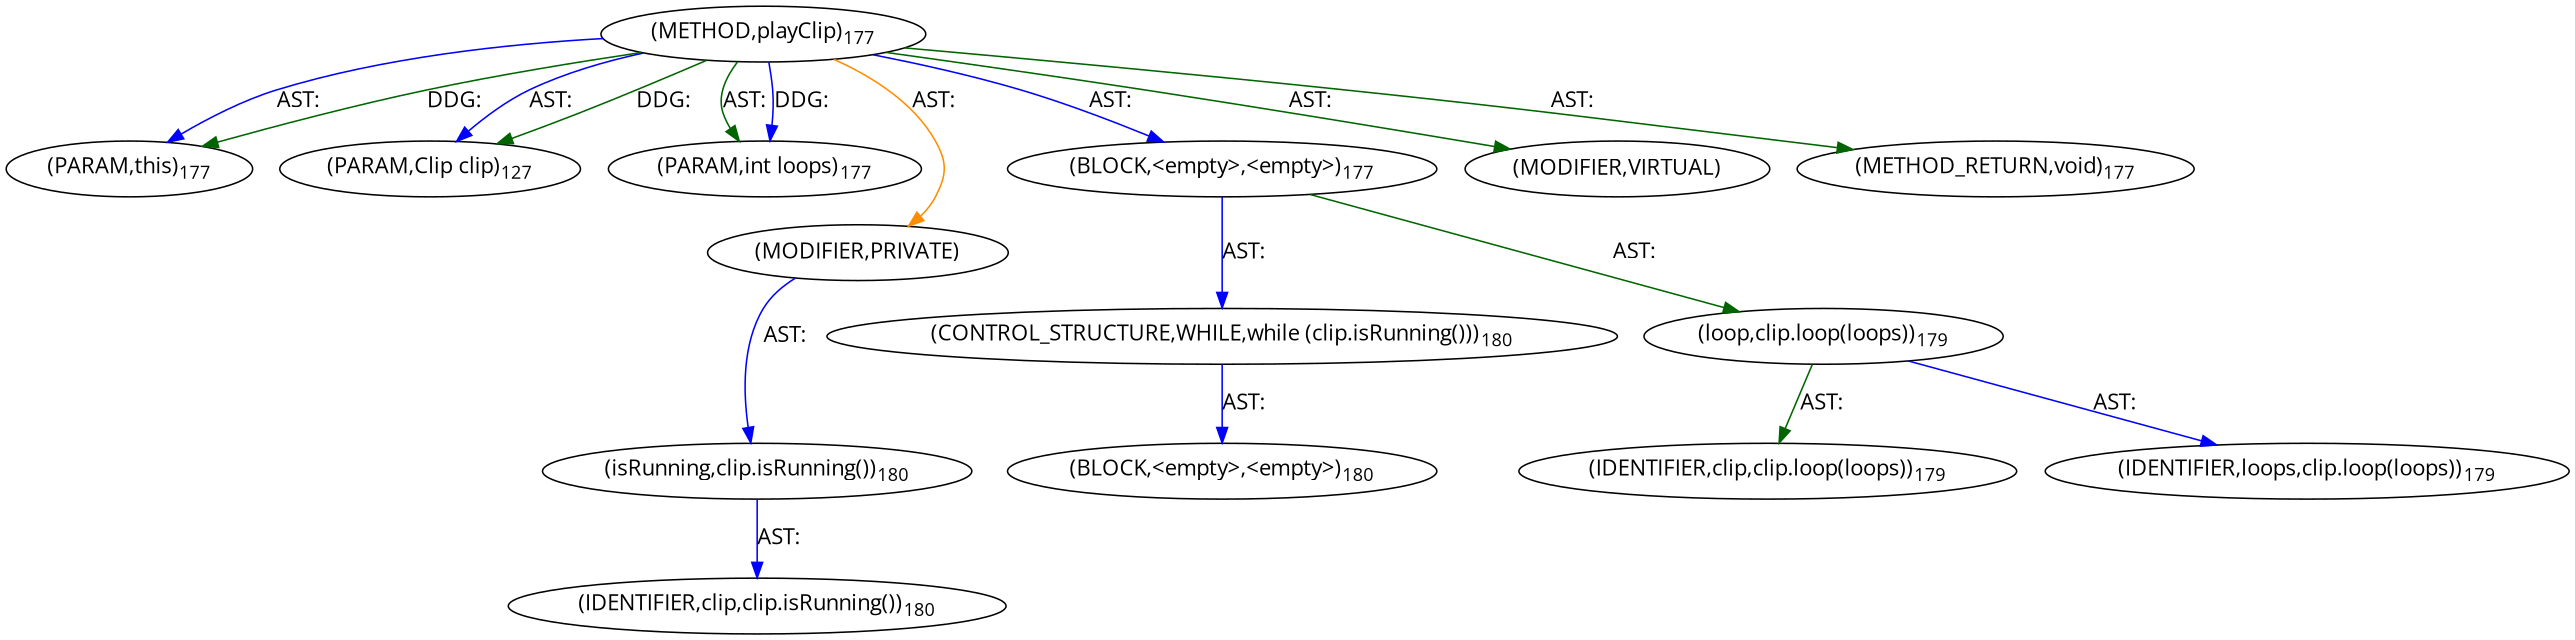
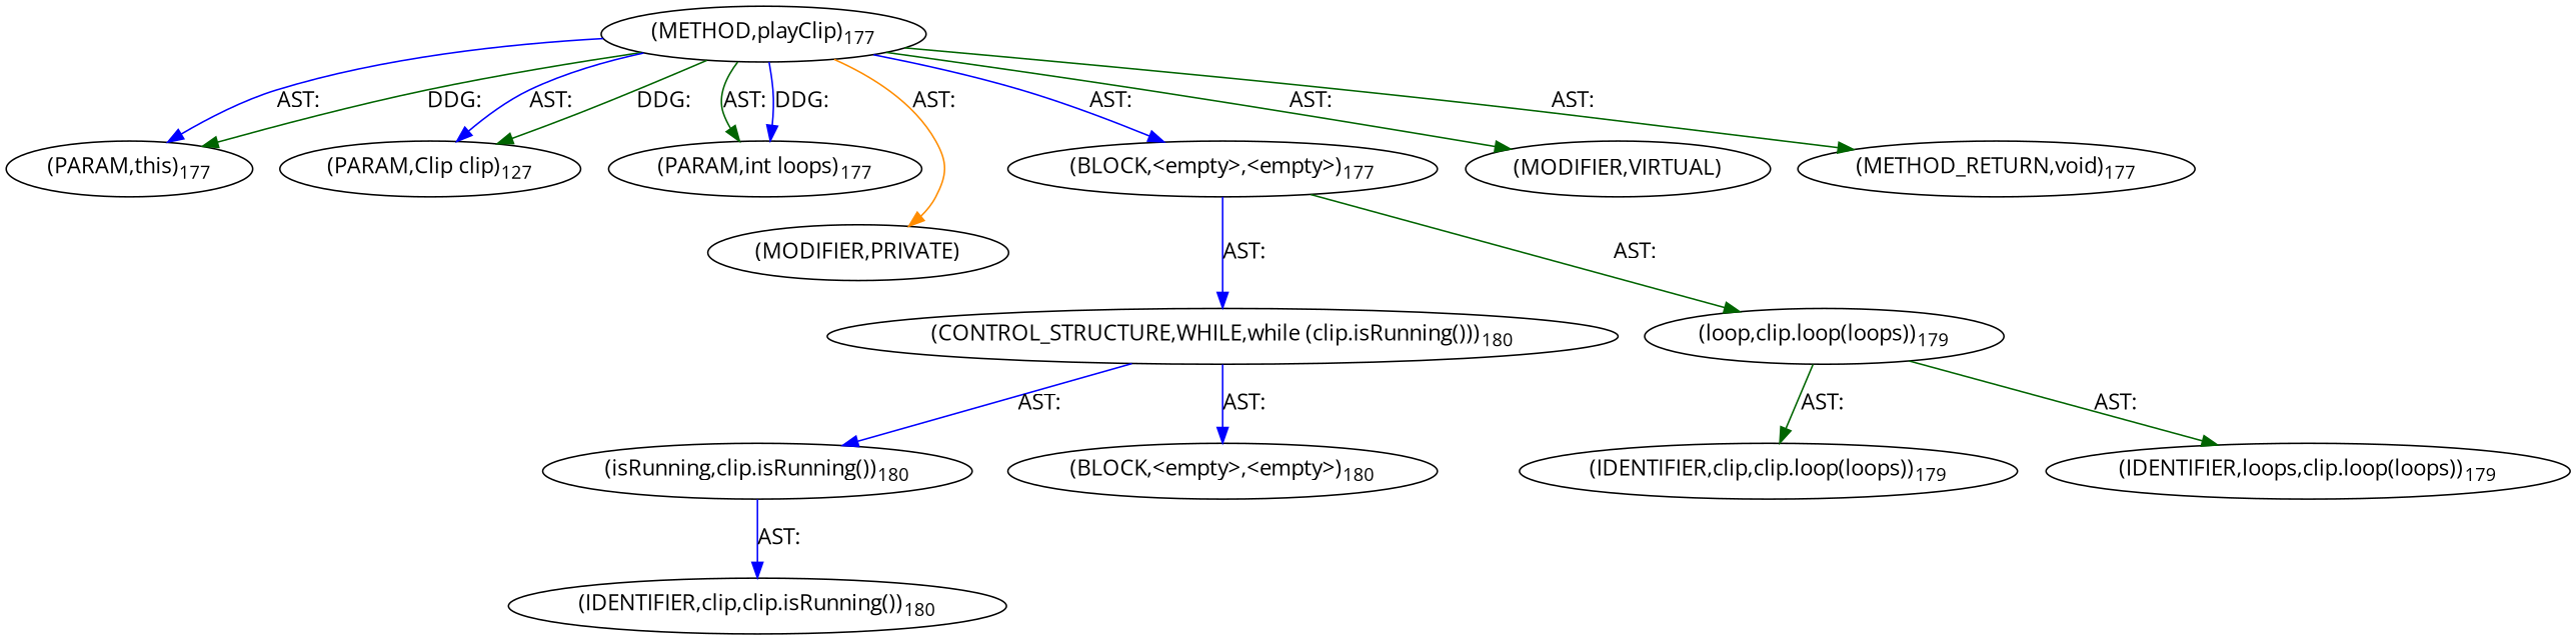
  digraph {
    fontname="Open Sans"
    node [fontname="Open Sans"]
    edge [color=blue fontname="Open Sans"]
    n1 [label=<(METHOD,playClip)<SUB>177</SUB>>]
    n2 [label=<(PARAM,this)<SUB>177</SUB>>]
    n3 [label=<(PARAM,Clip clip)<SUB>127</SUB>>]
    n4 [label=<(PARAM,int loops)<SUB>177</SUB>>]
    n5 [label=<(BLOCK,&lt;empty&gt;,&lt;empty&gt;)<SUB>177</SUB>>]
    n6 [label=<(MODIFIER,PRIVATE)>]
    n7 [label=<(MODIFIER,VIRTUAL)>]
    n8 [label=<(METHOD_RETURN,void)<SUB>177</SUB>>]
    n9 [label=<(loop,clip.loop(loops))<SUB>179</SUB>>]
    n10 [label=<(CONTROL_STRUCTURE,WHILE,while (clip.isRunning()))<SUB>180</SUB>>]
    n11 [label=<(IDENTIFIER,clip,clip.loop(loops))<SUB>179</SUB>>]
    n12 [label=<(IDENTIFIER,loops,clip.loop(loops))<SUB>179</SUB>>]
    n13 [label=<(isRunning,clip.isRunning())<SUB>180</SUB>>]
    n14 [label=<(BLOCK,&lt;empty&gt;,&lt;empty&gt;)<SUB>180</SUB>>]
    n15 [label=<(IDENTIFIER,clip,clip.isRunning())<SUB>180</SUB>>]
    n1 -> n2 [label="AST: "]
    n1 -> n2 [color=darkgreen label="DDG: "]
    n1 -> n3 [label="AST: "]
    n1 -> n3 [color=darkgreen label="DDG: "]
    n1 -> n4 [color=darkgreen label="AST: "]
    n1 -> n4 [label="DDG: "]
    n1 -> n5 [label="AST: "]
    n1 -> n6 [color=darkorange label="AST: "]
    n1 -> n7 [color=darkgreen label="AST: "]
    n1 -> n8 [color=darkgreen label="AST: "]
    n5 -> n9 [color=darkgreen label="AST: "]
    n5 -> n10 [label="AST: "]
    n9 -> n11 [color=darkgreen label="AST: "]
-   n9 -> n12 [label="AST: "]
-   n6 -> n13 [label="AST: "]
+   n9 -> n12 [color=darkgreen label="AST: "]
+   n10 -> n13 [label="AST: "]
    n10 -> n14 [label="AST: "]
    n13 -> n15 [label="AST: "]
  }
